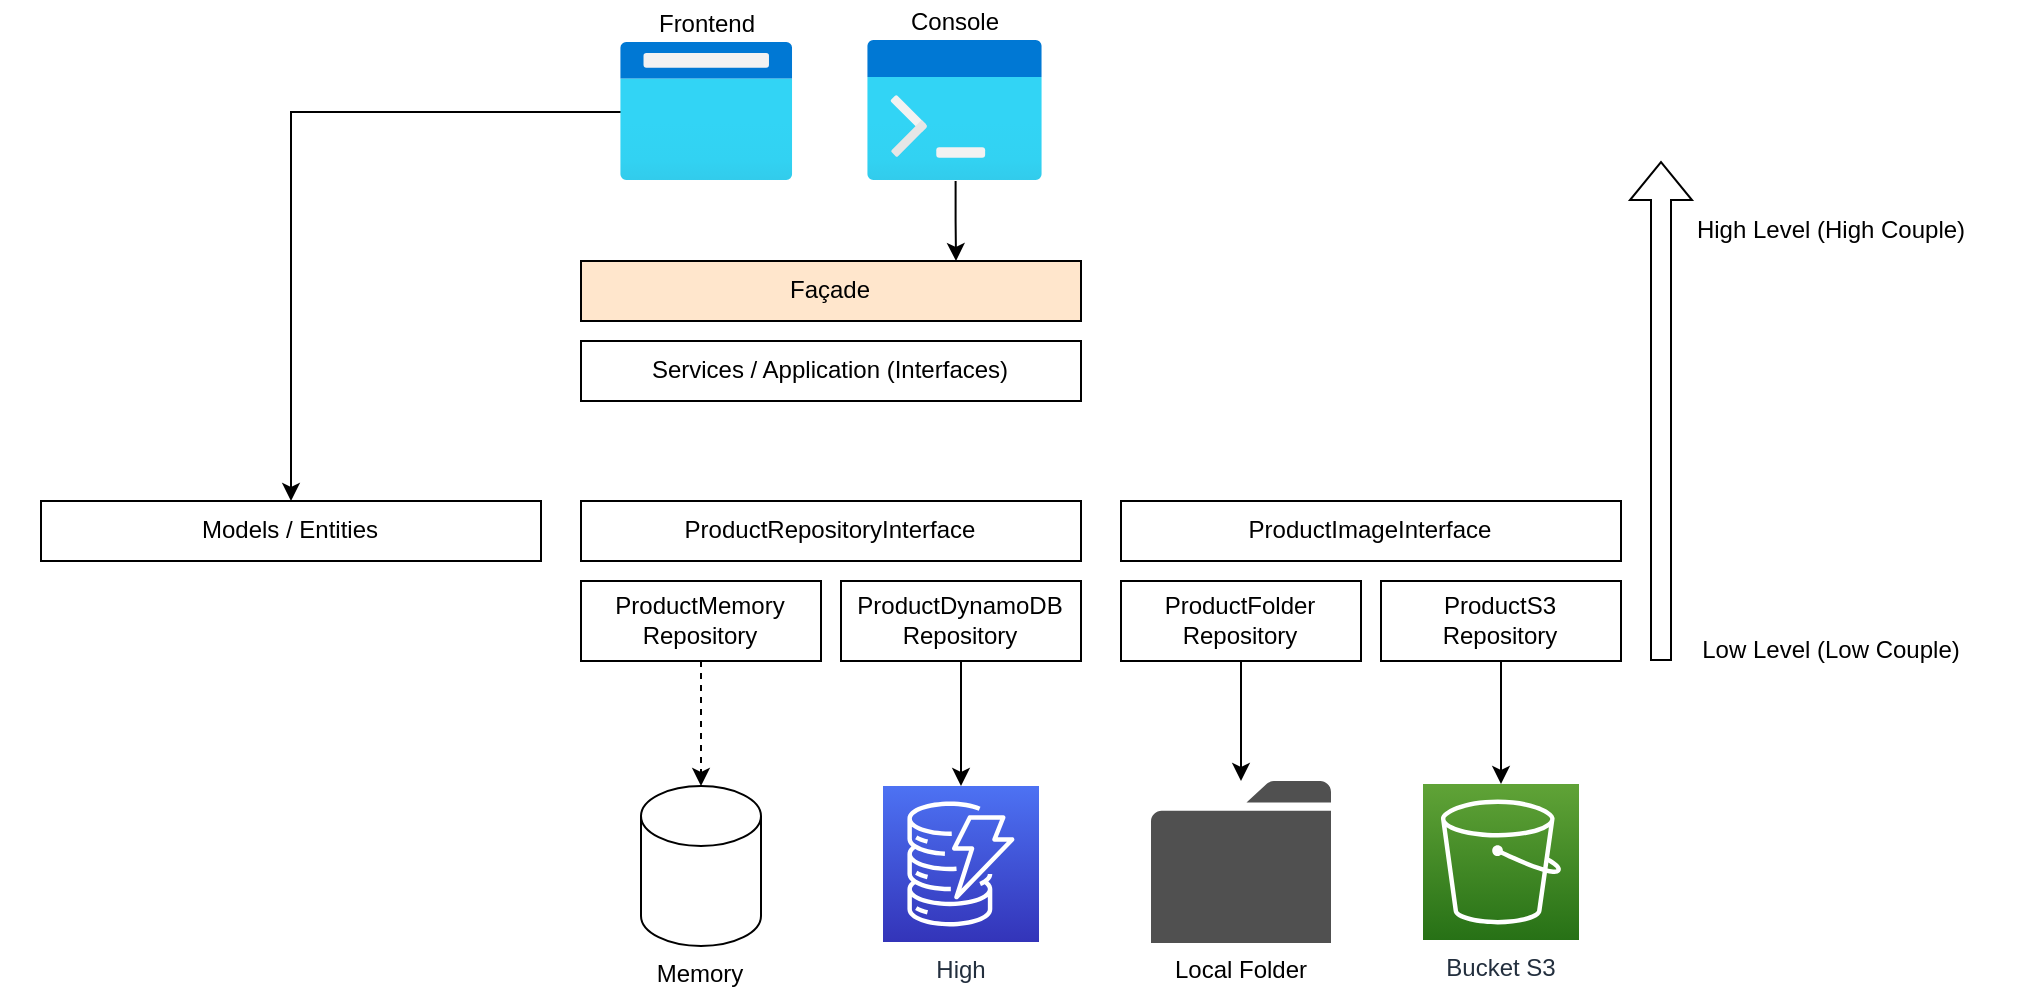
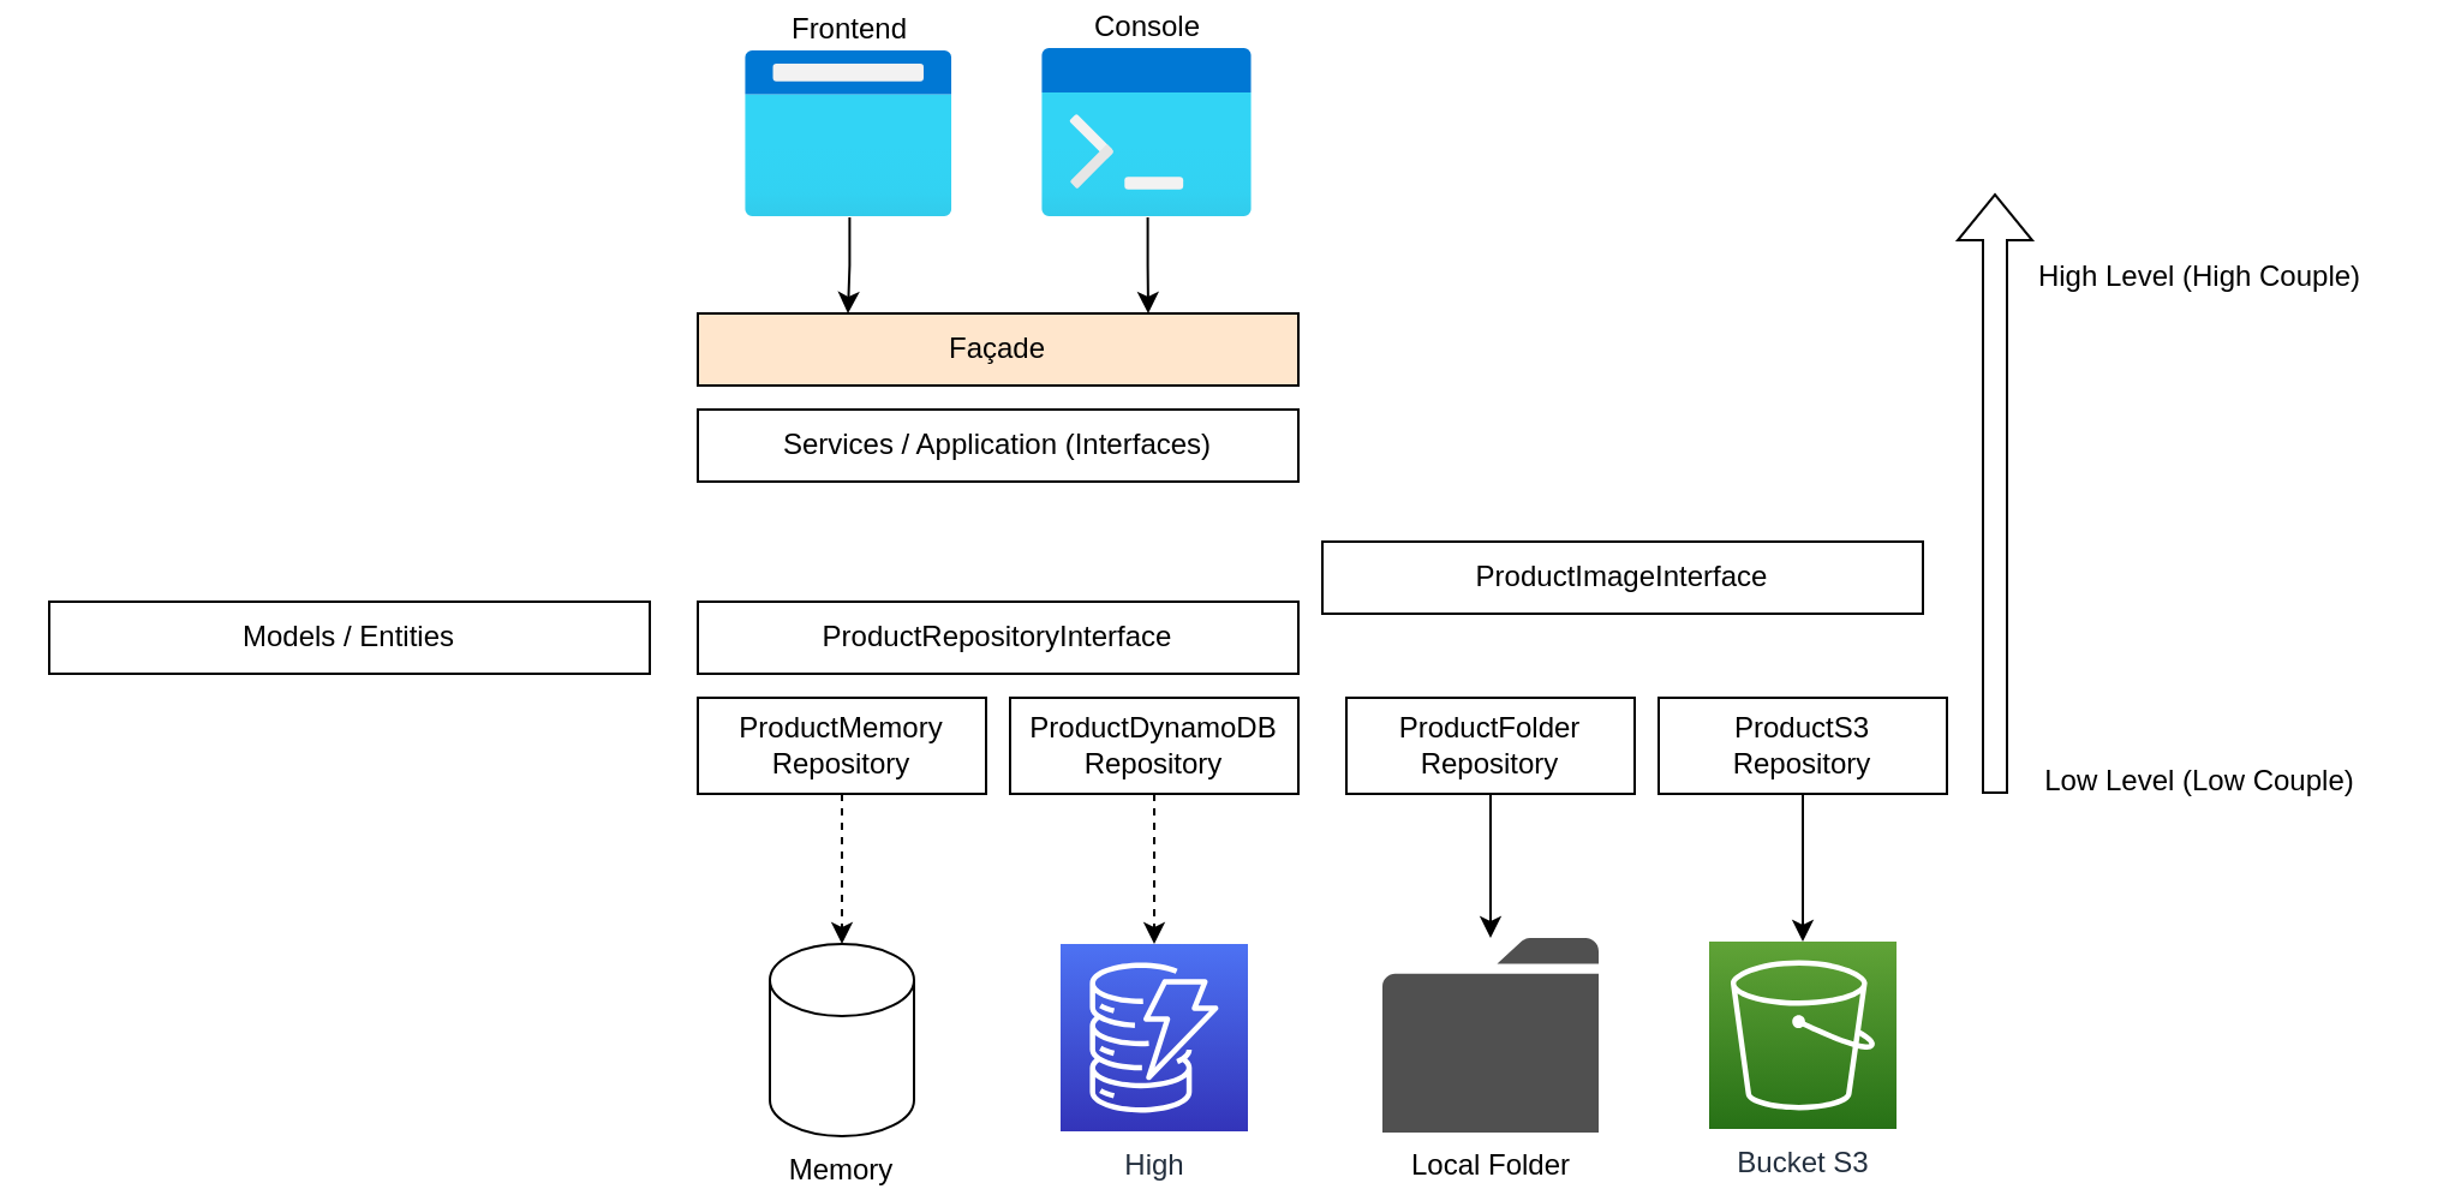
  <mxCell id="0" />
  <mxCell id="1" parent="0" />
  <mxCell id="2" value="Façade" style="rounded=0;whiteSpace=wrap;html=1;fillColor=#ffe6cc;" vertex="1" parent="1"><mxGeometry x="290" y="130" width="250" height="30" as="geometry" /></mxCell>
  <mxCell id="3" value="Services / Application (Interfaces)" style="rounded=0;whiteSpace=wrap;html=1;" vertex="1" parent="1"><mxGeometry x="290" y="170" width="250" height="30" as="geometry" /></mxCell>
  <mxCell id="4" value="ProductRepositoryInterface" style="rounded=0;whiteSpace=wrap;html=1;" vertex="1" parent="1"><mxGeometry x="290" y="250" width="250" height="30" as="geometry" /></mxCell>
  <mxCell id="5" style="edgeStyle=orthogonalEdgeStyle;rounded=0;orthogonalLoop=1;jettySize=auto;html=1;dashed=1;" edge="1" parent="1" source="6" target="17"><mxGeometry relative="1" as="geometry" /></mxCell>
  <mxCell id="6" value="ProductMemory&lt;br&gt;Repository" style="rounded=0;whiteSpace=wrap;html=1;" vertex="1" parent="1"><mxGeometry x="290" y="290" width="120" height="40" as="geometry" /></mxCell>
- <mxCell id="7" style="edgeStyle=orthogonalEdgeStyle;rounded=0;orthogonalLoop=1;jettySize=auto;html=1;" edge="1" parent="1" source="8" target="18"><mxGeometry relative="1" as="geometry" /></mxCell>
+ <mxCell id="7" style="edgeStyle=orthogonalEdgeStyle;rounded=0;orthogonalLoop=1;jettySize=auto;html=1;dashed=1;" edge="1" parent="1" source="8" target="18"><mxGeometry relative="1" as="geometry" /></mxCell>
  <mxCell id="8" value="ProductDynamoDB&lt;br&gt;Repository" style="rounded=0;whiteSpace=wrap;html=1;" vertex="1" parent="1"><mxGeometry x="420" y="290" width="120" height="40" as="geometry" /></mxCell>
  <mxCell id="9" value="Models / Entities" style="rounded=0;whiteSpace=wrap;html=1;" vertex="1" parent="1"><mxGeometry x="20" y="250" width="250" height="30" as="geometry" /></mxCell>
- <mxCell id="10" value="ProductImageInterface" style="rounded=0;whiteSpace=wrap;html=1;" vertex="1" parent="1"><mxGeometry x="560" y="250" width="250" height="30" as="geometry" /></mxCell>
+ <mxCell id="10" value="ProductImageInterface" style="rounded=0;whiteSpace=wrap;html=1;" vertex="1" parent="1"><mxGeometry x="550" y="225" width="250" height="30" as="geometry" /></mxCell>
  <mxCell id="11" style="edgeStyle=orthogonalEdgeStyle;rounded=0;orthogonalLoop=1;jettySize=auto;html=1;" edge="1" parent="1" source="12" target="16"><mxGeometry relative="1" as="geometry" /></mxCell>
  <mxCell id="12" value="ProductFolder&lt;br&gt;Repository" style="rounded=0;whiteSpace=wrap;html=1;" vertex="1" parent="1"><mxGeometry x="560" y="290" width="120" height="40" as="geometry" /></mxCell>
  <mxCell id="13" style="edgeStyle=orthogonalEdgeStyle;rounded=0;orthogonalLoop=1;jettySize=auto;html=1;" edge="1" parent="1" source="14" target="15"><mxGeometry relative="1" as="geometry" /></mxCell>
  <mxCell id="14" value="ProductS3&lt;br&gt;Repository" style="rounded=0;whiteSpace=wrap;html=1;" vertex="1" parent="1"><mxGeometry x="690" y="290" width="120" height="40" as="geometry" /></mxCell>
  <mxCell id="15" value="Bucket S3" style="sketch=0;points=[[0,0,0],[0.25,0,0],[0.5,0,0],[0.75,0,0],[1,0,0],[0,1,0],[0.25,1,0],[0.5,1,0],[0.75,1,0],[1,1,0],[0,0.25,0],[0,0.5,0],[0,0.75,0],[1,0.25,0],[1,0.5,0],[1,0.75,0]];outlineConnect=0;fontColor=#232F3E;gradientColor=#60A337;gradientDirection=north;fillColor=#277116;strokeColor=#ffffff;dashed=0;verticalLabelPosition=bottom;verticalAlign=top;align=center;html=1;fontSize=12;fontStyle=0;aspect=fixed;shape=mxgraph.aws4.resourceIcon;resIcon=mxgraph.aws4.s3;" vertex="1" parent="1"><mxGeometry x="711" y="391.5" width="78" height="78" as="geometry" /></mxCell>
  <mxCell id="16" value="Local Folder" style="sketch=0;pointerEvents=1;shadow=0;dashed=0;html=1;strokeColor=none;fillColor=#505050;labelPosition=center;verticalLabelPosition=bottom;verticalAlign=top;outlineConnect=0;align=center;shape=mxgraph.office.concepts.folder;" vertex="1" parent="1"><mxGeometry x="575" y="390" width="90" height="81" as="geometry" /></mxCell>
  <mxCell id="17" value="Memory" style="shape=cylinder3;whiteSpace=wrap;html=1;boundedLbl=1;backgroundOutline=1;size=15;verticalAlign=top;labelPosition=center;verticalLabelPosition=bottom;align=center;" vertex="1" parent="1"><mxGeometry x="320" y="392.5" width="60" height="80" as="geometry" /></mxCell>
  <mxCell id="18" value="High" style="sketch=0;points=[[0,0,0],[0.25,0,0],[0.5,0,0],[0.75,0,0],[1,0,0],[0,1,0],[0.25,1,0],[0.5,1,0],[0.75,1,0],[1,1,0],[0,0.25,0],[0,0.5,0],[0,0.75,0],[1,0.25,0],[1,0.5,0],[1,0.75,0]];outlineConnect=0;fontColor=#232F3E;gradientColor=#4D72F3;gradientDirection=north;fillColor=#3334B9;strokeColor=#ffffff;dashed=0;verticalLabelPosition=bottom;verticalAlign=top;align=center;html=1;fontSize=12;fontStyle=0;aspect=fixed;shape=mxgraph.aws4.resourceIcon;resIcon=mxgraph.aws4.dynamodb;" vertex="1" parent="1"><mxGeometry x="441" y="392.5" width="78" height="78" as="geometry" /></mxCell>
  <mxCell id="19" value="" style="shape=flexArrow;endArrow=classic;html=1;rounded=0;" edge="1" parent="1"><mxGeometry width="50" height="50" relative="1" as="geometry"><mxPoint x="830" y="330" as="sourcePoint" /><mxPoint x="830" y="80" as="targetPoint" /></mxGeometry></mxCell>
  <mxCell id="20" value="Low Level (Low Couple)" style="text;html=1;align=center;verticalAlign=middle;resizable=0;points=[];autosize=1;strokeColor=none;fillColor=none;" vertex="1" parent="1"><mxGeometry x="840" y="310" width="150" height="30" as="geometry" /></mxCell>
  <mxCell id="21" value="High Level (High Couple)" style="text;html=1;align=center;verticalAlign=middle;resizable=0;points=[];autosize=1;strokeColor=none;fillColor=none;" vertex="1" parent="1"><mxGeometry x="835" y="100" width="160" height="30" as="geometry" /></mxCell>
  <mxCell id="22" style="edgeStyle=orthogonalEdgeStyle;rounded=0;orthogonalLoop=1;jettySize=auto;html=1;entryX=0.75;entryY=0;entryDx=0;entryDy=0;" edge="1" parent="1" source="23" target="2"><mxGeometry relative="1" as="geometry" /></mxCell>
  <mxCell id="23" value="Console" style="image;aspect=fixed;html=1;points=[];align=center;fontSize=12;image=img/lib/azure2/general/Dev_Console.svg;labelPosition=center;verticalLabelPosition=top;verticalAlign=bottom;" vertex="1" parent="1"><mxGeometry x="433.5" y="20" width="87.5" height="70" as="geometry" /></mxCell>
- <mxCell id="24" style="edgeStyle=orthogonalEdgeStyle;rounded=0;orthogonalLoop=1;jettySize=auto;html=1;" edge="1" parent="1" source="25" target="9"><mxGeometry relative="1" as="geometry" /></mxCell>
+ <mxCell id="24" style="edgeStyle=orthogonalEdgeStyle;rounded=0;orthogonalLoop=1;jettySize=auto;html=1;entryX=0.25;entryY=0;entryDx=0;entryDy=0;" edge="1" parent="1" source="25" target="2"><mxGeometry relative="1" as="geometry" /></mxCell>
  <mxCell id="25" value="Frontend" style="image;aspect=fixed;html=1;points=[];align=center;fontSize=12;image=img/lib/azure2/general/Browser.svg;labelPosition=center;verticalLabelPosition=top;verticalAlign=bottom;" vertex="1" parent="1"><mxGeometry x="310" y="21" width="86.25" height="69" as="geometry" /></mxCell>
